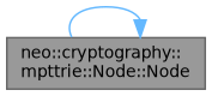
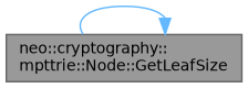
  digraph {
    rankdir=LR
-   n1 [color=gray40 fillcolor=grey60 fontcolor=black fontname=Helvetica fontsize=10 height=0.2 label="neo::cryptography::\lmpttrie::Node::Node" shape=box style=filled width=0.4]
+   n1 [color=gray40 fillcolor=grey60 fontcolor=black fontname=Helvetica fontsize=10 height=0.2 label="neo::cryptography::\lmpttrie::Node::GetLeafSize" shape=box style=filled width=0.4]
    n1 -> n1 [color=steelblue1 fontname=Helvetica fontsize=10 labelfontname=Helvetica labelfontsize=10 style=solid]
  }
